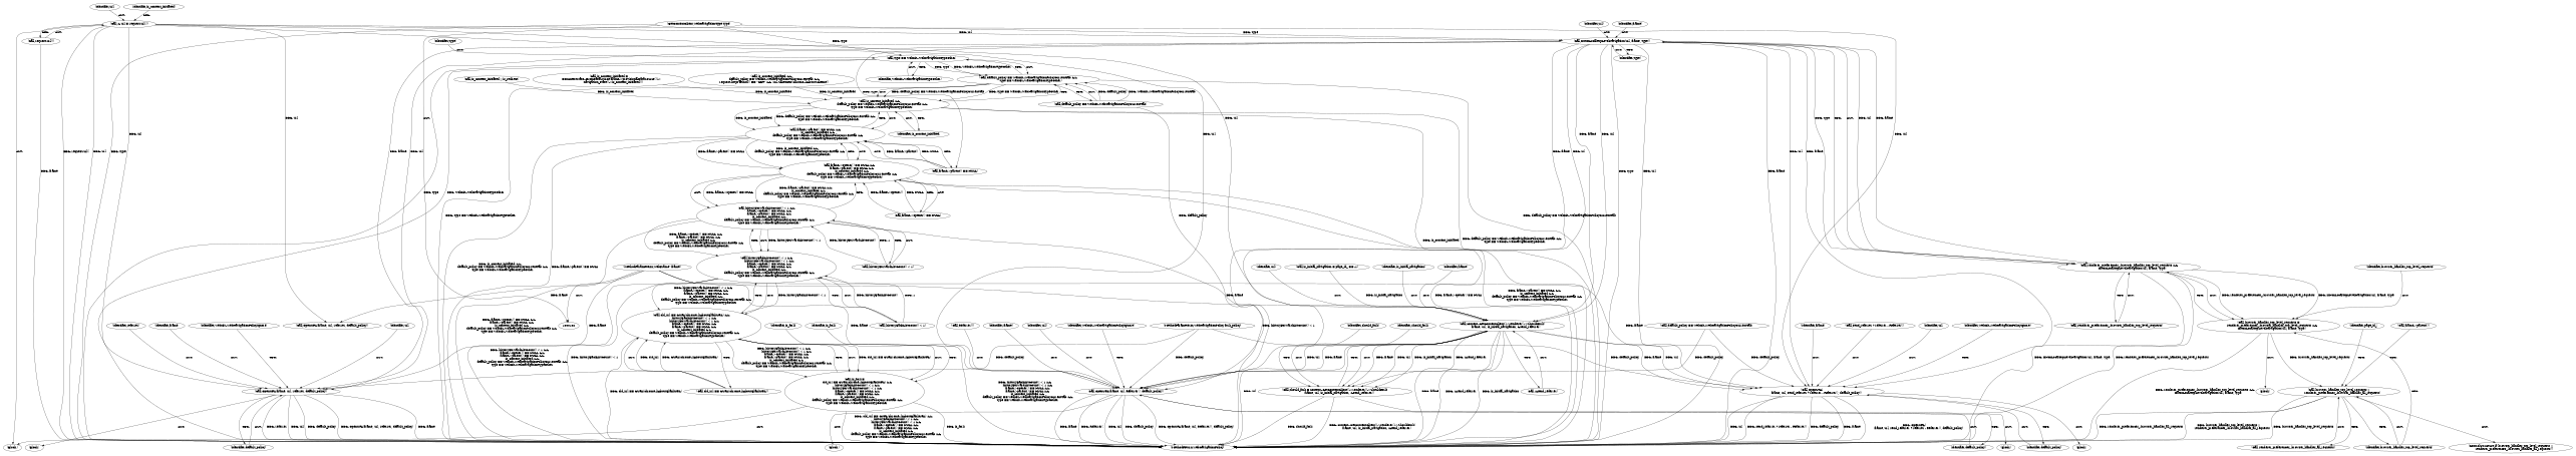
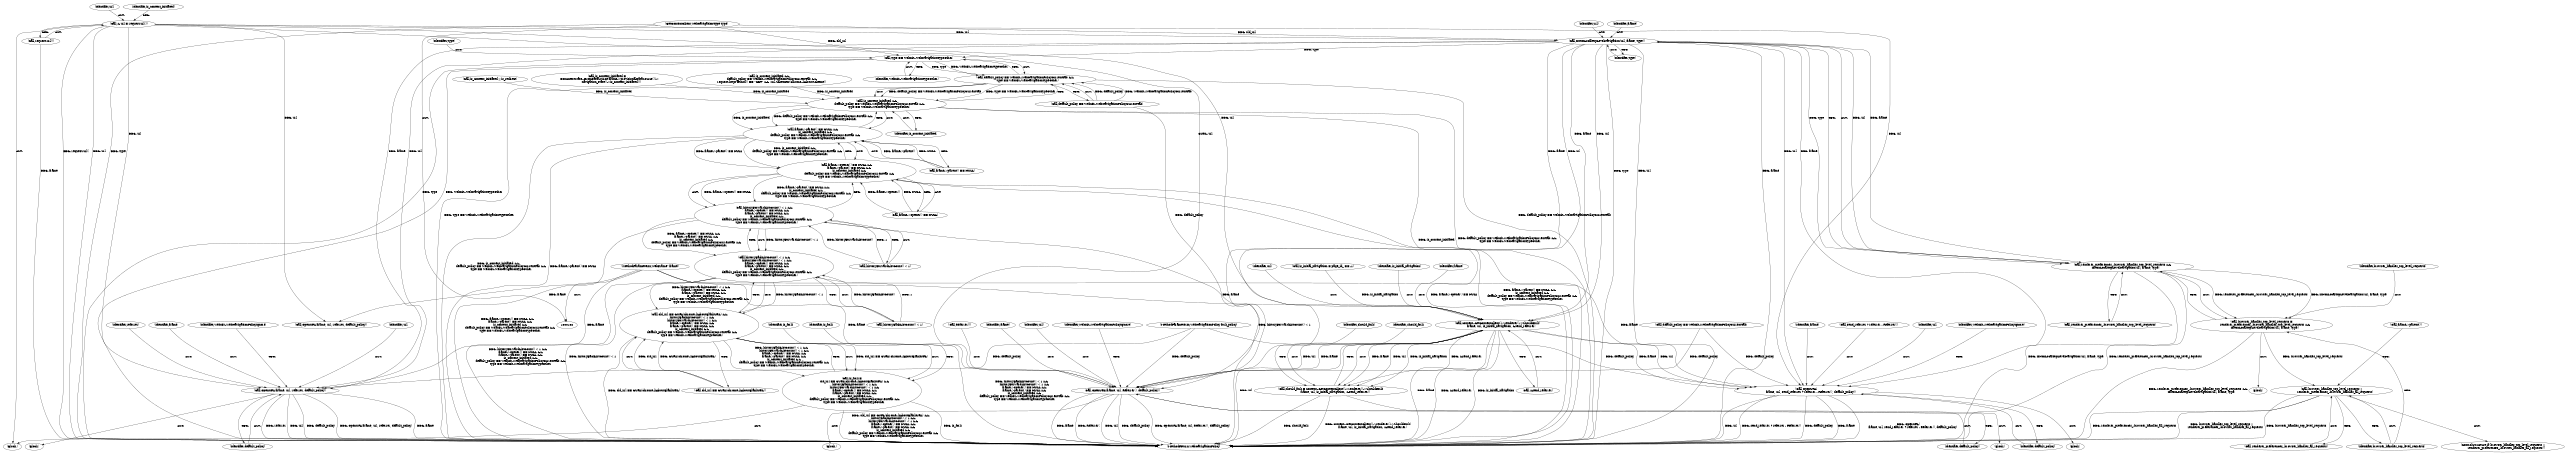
  digraph {
    n1 [label="(Call,IsNonLocalTopLevelNavigation(url, frame, type))"]
    n2 [label="(Call,renderer_preferences_.browser_handles_top_level_requests &&\n        IsNonLocalTopLevelNavigation(url, frame, type))"]
    n3 [label="(Call,OpenURL(frame, url, referrer, default_policy))"]
    n4 [label="(Call,content::GetContentClient()->renderer()->ShouldFork(\n          frame, url, is_initial_navigation, &send_referrer))"]
    n5 [label="(Call,OpenURL(\n          frame, url, send_referrer ? referrer : Referrer(), default_policy))"]
    n6 [label="(Call,OpenURL(frame, url, Referrer(), default_policy))"]
    n7 [label="(Call,type == WebKit::WebNavigationTypeOther)"]
    n8 [label="(Identifier,type)"]
    n9 [label="(MethodReturn,WebNavigationPolicy)"]
    n10 [label="(Call,browser_handles_top_level_requests =\n        renderer_preferences_.browser_handles_top_level_requests &&\n        IsNonLocalTopLevelNavigation(url, frame, type))"]
    n11 [label="(Call,renderer_preferences_.browser_handles_top_level_requests)"]
    n12 [label="(Identifier,default_policy)"]
    n13 [label="(Block,)"]
    n14 [label="(Call,should_fork = content::GetContentClient()->renderer()->ShouldFork(\n          frame, url, is_initial_navigation, &send_referrer))"]
    n15 [label="(Call,&send_referrer)"]
    n16 [label="(Block,)"]
    n17 [label="(Identifier,default_policy)"]
    n18 [label="(Block,)"]
    n19 [label="(Identifier,default_policy)"]
    n20 [label="(Call,default_policy == WebKit::WebNavigationPolicyCurrentTab &&\n      type == WebKit::WebNavigationTypeOther)"]
    n21 [label="(Identifier,WebKit::WebNavigationTypeOther)"]
    n22 [label="(Call,& url = request.url())"]
    n23 [label="(Call,request.url())"]
    n24 [label="(Call,OpenURL(frame, url, referrer, default_policy))"]
    n25 [label="(Block,)"]
    n26 [label="(MethodParameterIn,WebFrame* frame)"]
    1000102
    n28 [label="(GetContentClient,WebNavigationType type)"]
    n29 [label="(Call,browser_handles_top_level_requests ||\n        renderer_preferences_.browser_handles_all_requests)"]
    n30 [label="(Block,)"]
    n31 [label="(Identifier,browser_handles_top_level_requests)"]
    n32 [label="(Call,renderer_preferences_.browser_handles_all_requests)"]
    n33 [label="(ControlStructure,if (browser_handles_top_level_requests ||\n        renderer_preferences_.browser_handles_all_requests))"]
    n34 [label="(Block,)"]
    n35 [label="(Call,is_content_initiated &&\n      default_policy == WebKit::WebNavigationPolicyCurrentTab &&\n      type == WebKit::WebNavigationTypeOther)"]
    n36 [label="(Call,default_policy == WebKit::WebNavigationPolicyCurrentTab)"]
    n37 [label="(Call,frame->parent() == NULL &&\n      is_content_initiated &&\n      default_policy == WebKit::WebNavigationPolicyCurrentTab &&\n      type == WebKit::WebNavigationTypeOther)"]
    n38 [label="(Identifier,is_content_initiated)"]
    n39 [label="(Call,frame->opener() == NULL &&\n      frame->parent() == NULL &&\n      is_content_initiated &&\n      default_policy == WebKit::WebNavigationPolicyCurrentTab &&\n      type == WebKit::WebNavigationTypeOther)"]
    n40 [label="(Call,frame->parent() == NULL)"]
    n41 [label="(Call,historyForwardListCount() < 1 &&\n      frame->opener() == NULL &&\n      frame->parent() == NULL &&\n      is_content_initiated &&\n      default_policy == WebKit::WebNavigationPolicyCurrentTab &&\n      type == WebKit::WebNavigationTypeOther)"]
    n42 [label="(Call,frame->opener() == NULL)"]
    n43 [label="(Call,historyBackListCount() < 1 &&\n      historyForwardListCount() < 1 &&\n      frame->opener() == NULL &&\n      frame->parent() == NULL &&\n      is_content_initiated &&\n      default_policy == WebKit::WebNavigationPolicyCurrentTab &&\n      type == WebKit::WebNavigationTypeOther)"]
    n44 [label="(Call,historyForwardListCount() < 1)"]
    n45 [label="(Call,old_url == GURL(chrome::kAboutBlankURL) &&\n      historyBackListCount() < 1 &&\n      historyForwardListCount() < 1 &&\n      frame->opener() == NULL &&\n      frame->parent() == NULL &&\n      is_content_initiated &&\n      default_policy == WebKit::WebNavigationPolicyCurrentTab &&\n      type == WebKit::WebNavigationTypeOther)"]
    n46 [label="(Call,historyBackListCount() < 1)"]
    n47 [label="(Call,is_fork =\n      old_url == GURL(chrome::kAboutBlankURL) &&\n      historyBackListCount() < 1 &&\n      historyForwardListCount() < 1 &&\n      frame->opener() == NULL &&\n      frame->parent() == NULL &&\n      is_content_initiated &&\n      default_policy == WebKit::WebNavigationPolicyCurrentTab &&\n      type == WebKit::WebNavigationTypeOther)"]
    n48 [label="(Call,old_url == GURL(chrome::kAboutBlankURL))"]
    n49 [label="(Call,frame->parent())"]
    n50 [label="(Identifier,referrer)"]
    n51 [label="(Call,is_initial_navigation = page_id_ == -1)"]
    n52 [label="(Identifier,is_fork)"]
    n53 [label="(Identifier,should_fork)"]
    n54 [label="(Identifier,frame)"]
    n55 [label="(Identifier,frame)"]
    n56 [label="(Identifier,is_fork)"]
    n57 [label="(Identifier,frame)"]
    n58 [label="(Identifier,url)"]
    n59 [label="(Call,is_content_initiated =\n      DocumentState::FromDataSource(frame->provisionalDataSource())->\n          navigation_state()->is_content_initiated())"]
    n60 [label="(Identifier,is_initial_navigation)"]
    n61 [label="(Identifier,WebKit::WebNavigationPolicyIgnore)"]
    n62 [label="(Identifier,WebKit::WebNavigationPolicyIgnore)"]
    n63 [label="(Identifier,frame)"]
    n64 [label="(Identifier,should_fork)"]
    n65 [label="(Identifier,url)"]
    n66 [label="(Call,is_content_initiated &&\n      default_policy == WebKit::WebNavigationPolicyCurrentTab &&\n      request.httpMethod() == \"GET\" && !url.SchemeIs(chrome::kAboutScheme))"]
-   n67 [label="(Identifier,page_id_)"]
    n68 [label="(Call,send_referrer ? referrer : Referrer())"]
    n69 [label="(Identifier,url)"]
    n70 [label="(Identifier,url)"]
    n71 [label="(Identifier,type)"]
    n72 [label="(MethodParameterIn,WebNavigationPolicy fork_policy)"]
    n73 [label="(Identifier,browser_handles_top_level_requests)"]
    n74 [label="(Call,is_content_initiated || is_redirect)"]
    n75 [label="(Call,Referrer())"]
    n76 [label="(Identifier,WebKit::WebNavigationPolicyIgnore)"]
    n77 [label="(Call,default_policy == WebKit::WebNavigationPolicyCurrentTab)"]
    n78 [label="(Identifier,is_content_initiated)"]
    n79 [label="(Identifier,url)"]
    n80 [label="(Identifier,frame)"]
    n81 [label="(Identifier,url)"]
    n1 -> n2 [label="AST: "]
    n1 -> n2 [label="DDG: url"]
    n1 -> n2 [label="DDG: frame"]
    n1 -> n2 [label="DDG: type"]
    n1 -> n3 [label="DDG: frame"]
    n1 -> n3 [label="DDG: url"]
    n1 -> n4 [label="DDG: frame"]
    n1 -> n4 [label="DDG: url"]
    n1 -> n5 [label="DDG: frame"]
    n1 -> n5 [label="DDG: url"]
    n1 -> n6 [label="DDG: frame"]
    n1 -> n6 [label="DDG: url"]
-   n1 -> n40 [label="DDG: type"]
+   n1 -> n7 [label="DDG: type"]
    n1 -> n8 [label="CFG: "]
    n1 -> n9 [label="DDG: frame"]
    n1 -> n9 [label="DDG: type"]
    n1 -> n9 [label="DDG: url"]
    n2 -> n1 [label="CFG: "]
    n2 -> n9 [label="DDG: renderer_preferences_.browser_handles_top_level_requests"]
    n2 -> n9 [label="DDG: IsNonLocalTopLevelNavigation(url, frame, type)"]
    n2 -> n10 [label="AST: "]
    n2 -> n10 [label="DDG: renderer_preferences_.browser_handles_top_level_requests"]
    n2 -> n10 [label="DDG: IsNonLocalTopLevelNavigation(url, frame, type)"]
    n2 -> n11 [label="CFG: "]
    n3 -> n9 [label="DDG: OpenURL(frame, url, referrer, default_policy)"]
    n3 -> n9 [label="DDG: frame"]
    n3 -> n9 [label="DDG: referrer"]
    n3 -> n9 [label="DDG: url"]
    n3 -> n9 [label="DDG: default_policy"]
    n3 -> n12 [label="CFG: "]
    n3 -> n13 [label="AST: "]
    n4 -> n5 [label="DDG: frame"]
    n4 -> n5 [label="DDG: url"]
    n4 -> n6 [label="DDG: frame"]
    n4 -> n6 [label="DDG: url"]
    n4 -> n9 [label="DDG: frame"]
    n4 -> n9 [label="DDG: &send_referrer"]
    n4 -> n9 [label="DDG: is_initial_navigation"]
    n4 -> n9 [label="DDG: url"]
    n4 -> n14 [label="AST: "]
    n4 -> n14 [label="DDG: frame"]
    n4 -> n14 [label="DDG: url"]
    n4 -> n14 [label="DDG: is_initial_navigation"]
    n4 -> n14 [label="DDG: &send_referrer"]
    n4 -> n15 [label="CFG: "]
    n5 -> n9 [label="DDG: url"]
    n5 -> n9 [label="DDG: send_referrer ? referrer : Referrer()"]
    n5 -> n9 [label="DDG: default_policy"]
    n5 -> n9 [label="DDG: frame"]
    n5 -> n9 [label="DDG: OpenURL(\n          frame, url, send_referrer ? referrer : Referrer(), default_policy)"]
    n5 -> n16 [label="AST: "]
    n5 -> n17 [label="CFG: "]
    n6 -> n9 [label="DDG: OpenURL(frame, url, Referrer(), default_policy)"]
    n6 -> n9 [label="DDG: frame"]
    n6 -> n9 [label="DDG: Referrer()"]
    n6 -> n9 [label="DDG: url"]
    n6 -> n9 [label="DDG: default_policy"]
    n6 -> n18 [label="AST: "]
    n6 -> n19 [label="CFG: "]
    n7 -> n9 [label="DDG: type"]
    n7 -> n9 [label="DDG: WebKit::WebNavigationTypeOther"]
    n7 -> n20 [label="AST: "]
    n7 -> n20 [label="DDG: type"]
    n7 -> n20 [label="DDG: WebKit::WebNavigationTypeOther"]
    n7 -> n21 [label="CFG: "]
    n8 -> n1 [label="AST: "]
    n10 -> n2 [label="CFG: "]
    n10 -> n9 [label="DDG: renderer_preferences_.browser_handles_top_level_requests &&\n        IsNonLocalTopLevelNavigation(url, frame, type)"]
    n10 -> n29 [label="DDG: browser_handles_top_level_requests"]
    n10 -> n30 [label="AST: "]
    n11 -> n2 [label="AST: "]
    n12 -> n3 [label="AST: "]
    n14 -> n4 [label="CFG: "]
    n14 -> n9 [label="DDG: should_fork"]
    n14 -> n9 [label="DDG: content::GetContentClient()->renderer()->ShouldFork(\n          frame, url, is_initial_navigation, &send_referrer)"]
    n14 -> n34 [label="AST: "]
    n15 -> n4 [label="AST: "]
    n17 -> n5 [label="AST: "]
    n19 -> n6 [label="AST: "]
    n20 -> n7 [label="CFG: "]
    n20 -> n9 [label="DDG: type == WebKit::WebNavigationTypeOther"]
    n20 -> n9 [label="DDG: default_policy == WebKit::WebNavigationPolicyCurrentTab"]
    n20 -> n35 [label="AST: "]
    n20 -> n35 [label="DDG: default_policy == WebKit::WebNavigationPolicyCurrentTab"]
    n20 -> n35 [label="DDG: type == WebKit::WebNavigationTypeOther"]
    n20 -> n36 [label="CFG: "]
    n21 -> n7 [label="AST: "]
    n22 -> n1 [label="DDG: url"]
    n22 -> n3 [label="DDG: url"]
    n22 -> n4 [label="DDG: url"]
    n22 -> n5 [label="DDG: url"]
-   n22 -> n6 [label="DDG: url"]
+   n22 -> n6 [label="GURL: url"]
    n22 -> n9 [label="DDG: request.url()"]
    n22 -> n9 [label="DDG: url"]
    n22 -> n23 [label="CFG: "]
    n22 -> n24 [label="DDG: url"]
    n22 -> n25 [label="AST: "]
    n23 -> n9 [label="DDG: frame"]
    n23 -> n22 [label="AST: "]
    n26 -> n3 [label="DDG: frame"]
    n26 -> n4 [label="DDG: frame"]
    n26 -> n5 [label="DDG: frame"]
    n26 -> n6 [label="DDG: frame"]
    n26 -> n24 [label="DDG: frame"]
    n26 -> 1000102 [label="AST: "]
-   n28 -> n1 [label="DDG: type"]
-   n28 -> n7 [label="DDG: type"]
+   n28 -> n1 [label="DDG: old_url"]
+   n28 -> n7 [label="DDG: old_url"]
    n28 -> n9 [label="DDG: type"]
    n28 -> 1000102 [label="AST: "]
    n29 -> n9 [label="DDG: renderer_preferences_.browser_handles_all_requests"]
    n29 -> n9 [label="DDG: browser_handles_top_level_requests ||\n        renderer_preferences_.browser_handles_all_requests"]
    n29 -> n9 [label="DDG: browser_handles_top_level_requests"]
    n29 -> n31 [label="CFG: "]
    n29 -> n32 [label="CFG: "]
    n29 -> n33 [label="AST: "]
    n31 -> n10 [label="CFG: "]
    n31 -> n29 [label="AST: "]
    n32 -> n29 [label="AST: "]
    n35 -> n9 [label="DDG: default_policy == WebKit::WebNavigationPolicyCurrentTab &&\n      type == WebKit::WebNavigationTypeOther"]
    n35 -> n9 [label="DDG: is_content_initiated"]
    n35 -> n20 [label="CFG: "]
    n35 -> n37 [label="AST: "]
    n35 -> n37 [label="DDG: is_content_initiated"]
    n35 -> n37 [label="DDG: default_policy == WebKit::WebNavigationPolicyCurrentTab &&\n      type == WebKit::WebNavigationTypeOther"]
    n35 -> n38 [label="CFG: "]
    n36 -> n6 [label="DDG: default_policy"]
    n36 -> n20 [label="AST: "]
    n36 -> n20 [label="DDG: default_policy"]
    n36 -> n20 [label="DDG: WebKit::WebNavigationPolicyCurrentTab"]
    n37 -> n9 [label="DDG: is_content_initiated &&\n      default_policy == WebKit::WebNavigationPolicyCurrentTab &&\n      type == WebKit::WebNavigationTypeOther"]
    n37 -> n9 [label="DDG: frame->parent() == NULL"]
    n37 -> n35 [label="CFG: "]
    n37 -> n39 [label="AST: "]
    n37 -> n39 [label="DDG: frame->parent() == NULL"]
    n37 -> n39 [label="DDG: is_content_initiated &&\n      default_policy == WebKit::WebNavigationPolicyCurrentTab &&\n      type == WebKit::WebNavigationTypeOther"]
    n37 -> n40 [label="CFG: "]
    n38 -> n35 [label="AST: "]
    n39 -> n9 [label="DDG: frame->opener() == NULL"]
    n39 -> n9 [label="DDG: frame->parent() == NULL &&\n      is_content_initiated &&\n      default_policy == WebKit::WebNavigationPolicyCurrentTab &&\n      type == WebKit::WebNavigationTypeOther"]
    n39 -> n37 [label="CFG: "]
    n39 -> n41 [label="AST: "]
    n39 -> n41 [label="DDG: frame->opener() == NULL"]
    n39 -> n41 [label="DDG: frame->parent() == NULL &&\n      is_content_initiated &&\n      default_policy == WebKit::WebNavigationPolicyCurrentTab &&\n      type == WebKit::WebNavigationTypeOther"]
    n39 -> n42 [label="CFG: "]
    n40 -> n37 [label="AST: "]
    n40 -> n37 [label="DDG: frame->parent()"]
    n40 -> n37 [label="DDG: NULL"]
    n41 -> n9 [label="DDG: frame->opener() == NULL &&\n      frame->parent() == NULL &&\n      is_content_initiated &&\n      default_policy == WebKit::WebNavigationPolicyCurrentTab &&\n      type == WebKit::WebNavigationTypeOther"]
    n41 -> n9 [label="DDG: historyForwardListCount() < 1"]
    n41 -> n39 [label="CFG: "]
    n41 -> n43 [label="AST: "]
    n41 -> n43 [label="DDG: historyForwardListCount() < 1"]
    n41 -> n43 [label="DDG: frame->opener() == NULL &&\n      frame->parent() == NULL &&\n      is_content_initiated &&\n      default_policy == WebKit::WebNavigationPolicyCurrentTab &&\n      type == WebKit::WebNavigationTypeOther"]
    n41 -> n44 [label="CFG: "]
    n42 -> n39 [label="AST: "]
    n42 -> n39 [label="DDG: frame->opener()"]
    n42 -> n39 [label="DDG: NULL"]
    n43 -> n9 [label="DDG: historyForwardListCount() < 1 &&\n      frame->opener() == NULL &&\n      frame->parent() == NULL &&\n      is_content_initiated &&\n      default_policy == WebKit::WebNavigationPolicyCurrentTab &&\n      type == WebKit::WebNavigationTypeOther"]
    n43 -> n9 [label="DDG: historyBackListCount() < 1"]
    n43 -> n41 [label="CFG: "]
    n43 -> n45 [label="AST: "]
    n43 -> n45 [label="DDG: historyBackListCount() < 1"]
    n43 -> n45 [label="DDG: historyForwardListCount() < 1 &&\n      frame->opener() == NULL &&\n      frame->parent() == NULL &&\n      is_content_initiated &&\n      default_policy == WebKit::WebNavigationPolicyCurrentTab &&\n      type == WebKit::WebNavigationTypeOther"]
    n43 -> n46 [label="CFG: "]
    n44 -> n41 [label="AST: "]
    n44 -> n41 [label="DDG: historyForwardListCount()"]
    n44 -> n41 [label="DDG: 1"]
    n45 -> n9 [label="DDG: historyBackListCount() < 1 &&\n      historyForwardListCount() < 1 &&\n      frame->opener() == NULL &&\n      frame->parent() == NULL &&\n      is_content_initiated &&\n      default_policy == WebKit::WebNavigationPolicyCurrentTab &&\n      type == WebKit::WebNavigationTypeOther"]
    n45 -> n9 [label="DDG: old_url == GURL(chrome::kAboutBlankURL)"]
    n45 -> n43 [label="CFG: "]
    n45 -> n47 [label="AST: "]
    n45 -> n47 [label="DDG: old_url == GURL(chrome::kAboutBlankURL)"]
    n45 -> n47 [label="DDG: historyBackListCount() < 1 &&\n      historyForwardListCount() < 1 &&\n      frame->opener() == NULL &&\n      frame->parent() == NULL &&\n      is_content_initiated &&\n      default_policy == WebKit::WebNavigationPolicyCurrentTab &&\n      type == WebKit::WebNavigationTypeOther"]
    n45 -> n48 [label="CFG: "]
    n46 -> n43 [label="AST: "]
    n46 -> n43 [label="DDG: historyBackListCount()"]
    n46 -> n43 [label="DDG: 1"]
    n47 -> n9 [label="DDG: is_fork"]
    n47 -> n9 [label="DDG: old_url == GURL(chrome::kAboutBlankURL) &&\n      historyBackListCount() < 1 &&\n      historyForwardListCount() < 1 &&\n      frame->opener() == NULL &&\n      frame->parent() == NULL &&\n      is_content_initiated &&\n      default_policy == WebKit::WebNavigationPolicyCurrentTab &&\n      type == WebKit::WebNavigationTypeOther"]
    n47 -> n25 [label="AST: "]
    n47 -> n45 [label="CFG: "]
    n48 -> n45 [label="AST: "]
    n48 -> n45 [label="DDG: old_url"]
    n48 -> n45 [label="DDG: GURL(chrome::kAboutBlankURL)"]
    n49 -> n29 [label="CFG: "]
    n50 -> n3 [label="AST: "]
    n51 -> n4 [label="DDG: is_initial_navigation"]
    n52 -> n47 [label="CFG: "]
    n53 -> n14 [label="CFG: "]
    n54 -> n3 [label="AST: "]
    n55 -> n5 [label="AST: "]
    n56 -> n47 [label="AST: "]
    n57 -> n1 [label="AST: "]
    n58 -> n6 [label="AST: "]
    n59 -> n35 [label="DDG: is_content_initiated"]
    n60 -> n4 [label="AST: "]
    n61 -> n6 [label="CFG: "]
    n62 -> n3 [label="CFG: "]
    n63 -> n4 [label="AST: "]
    n64 -> n14 [label="AST: "]
    n65 -> n4 [label="AST: "]
    n66 -> n35 [label="DDG: is_content_initiated"]
-   n67 -> n29 [label="CFG: "]
    n68 -> n5 [label="AST: "]
    n69 -> n22 [label="AST: "]
    n70 -> n5 [label="AST: "]
    n71 -> n7 [label="AST: "]
    n72 -> n3 [label="DDG: default_policy"]
    n72 -> n5 [label="DDG: default_policy"]
    n72 -> n6 [label="DDG: default_policy"]
    n73 -> n10 [label="AST: "]
    n74 -> n35 [label="DDG: is_content_initiated"]
    n75 -> n6 [label="AST: "]
    n76 -> n5 [label="CFG: "]
    n77 -> n5 [label="DDG: default_policy"]
    n77 -> n6 [label="DDG: default_policy"]
    n78 -> n22 [label="CFG: "]
    n79 -> n1 [label="AST: "]
    n80 -> n6 [label="AST: "]
    n81 -> n3 [label="AST: "]
  }
